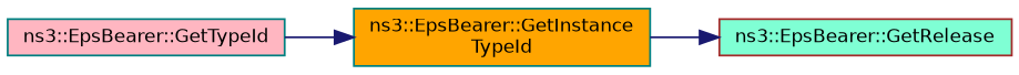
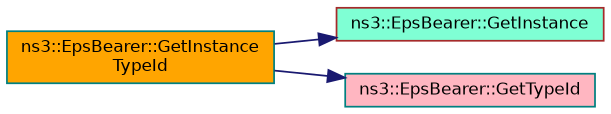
  digraph {
    rankdir=RL
    node [color=teal fontname=Helvetica fontsize=10 shape=record style=filled]
    edge [color=midnightblue dir=back fontname=Helvetica fontsize=10 labelfontname=Helvetica labelfontsize=10 style=solid]
-   n1 [color=brown fillcolor=aquamarine fontcolor=black height=0.2 label="ns3::EpsBearer::GetRelease" width=0.4]
+   n1 [color=brown fillcolor=aquamarine fontcolor=black height=0.2 label="ns3::EpsBearer::GetInstance" width=0.4]
    n2 [fillcolor=orange height=0.2 label="ns3::EpsBearer::GetInstance\lTypeId" width=0.4]
    n3 [fillcolor=lightpink height=0.2 label="ns3::EpsBearer::GetTypeId" width=0.4]
    n1 -> n2
-   n2 -> n3
+   n3 -> n2
  }
